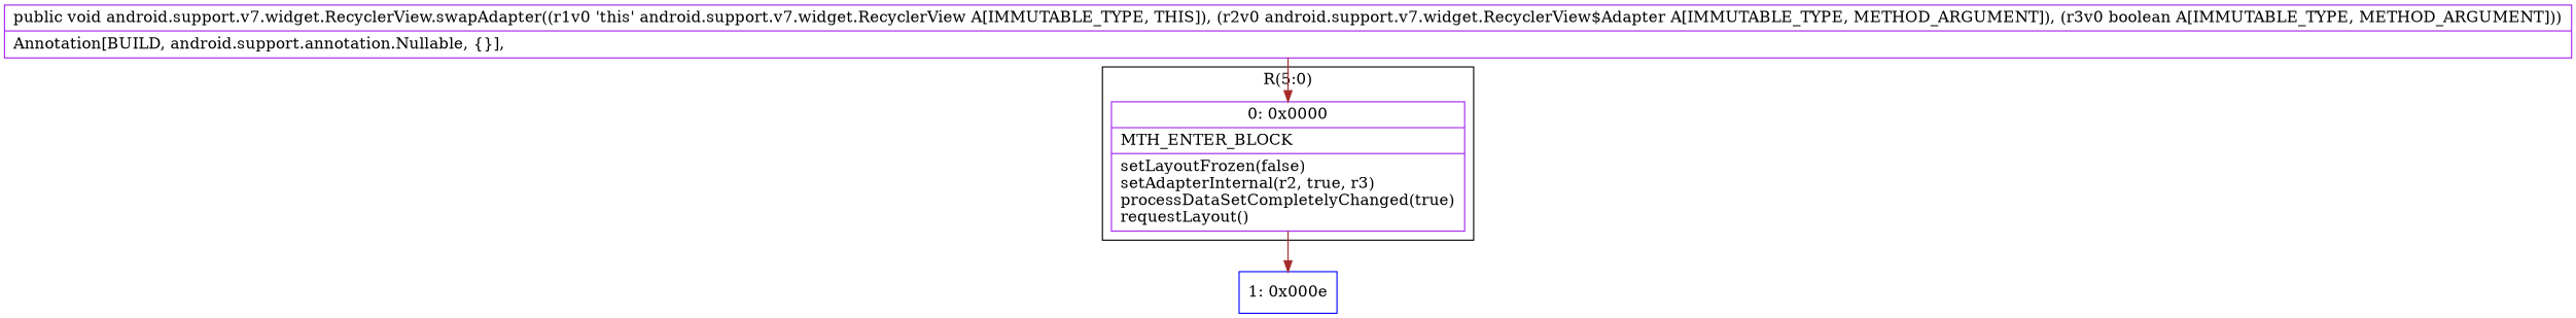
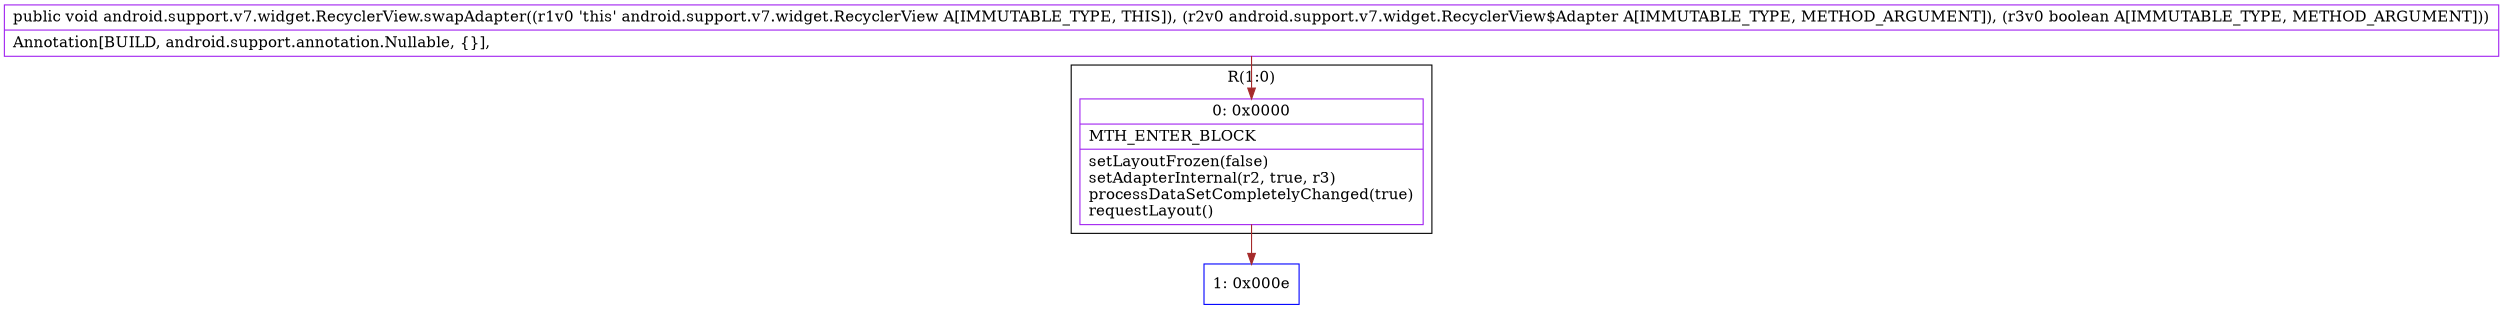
  digraph {
    node [color=purple shape=record]
    edge [color=brown]
    n1 [label="{0\:\ 0x0000|MTH_ENTER_BLOCK\l|setLayoutFrozen(false)\lsetAdapterInternal(r2, true, r3)\lprocessDataSetCompletelyChanged(true)\lrequestLayout()\l}"]
    n2 [color=blue label="{1\:\ 0x000e}"]
    n3 [label="{public void android.support.v7.widget.RecyclerView.swapAdapter((r1v0 'this' android.support.v7.widget.RecyclerView A[IMMUTABLE_TYPE, THIS]), (r2v0 android.support.v7.widget.RecyclerView$Adapter A[IMMUTABLE_TYPE, METHOD_ARGUMENT]), (r3v0 boolean A[IMMUTABLE_TYPE, METHOD_ARGUMENT]))  | Annotation[BUILD, android.support.annotation.Nullable, \{\}], \l}"]
    subgraph cluster_1 {
-     label="R(5:0)"
+     label="R(1:0)"
      n1
    }
    n1 -> n2
    n3 -> n1
  }
